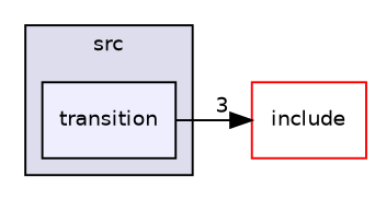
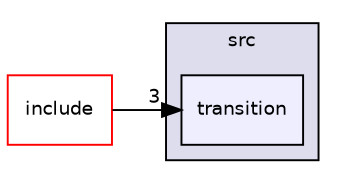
  digraph {
    compound=true
    rankdir=LR
    node [fontname=Helvetica fontsize=10 shape=box style=filled]
    n1 [fillcolor="#eeeeff" label=transition pencolor=black]
    n2 [color=red fillcolor=white label=include]
    subgraph cluster_1 {
      bgcolor="#ddddee"
      fontname=Helvetica
      fontsize=10
      label=src
      pencolor=black
      n1
    }
-   n1 -> n2 [headlabel=3 labeldistance=1.5 labelfontname=Helvetica labelfontsize=10]
+   n2 -> n1 [headlabel=3 labeldistance=1.5 labelfontname=Helvetica labelfontsize=10]
  }
